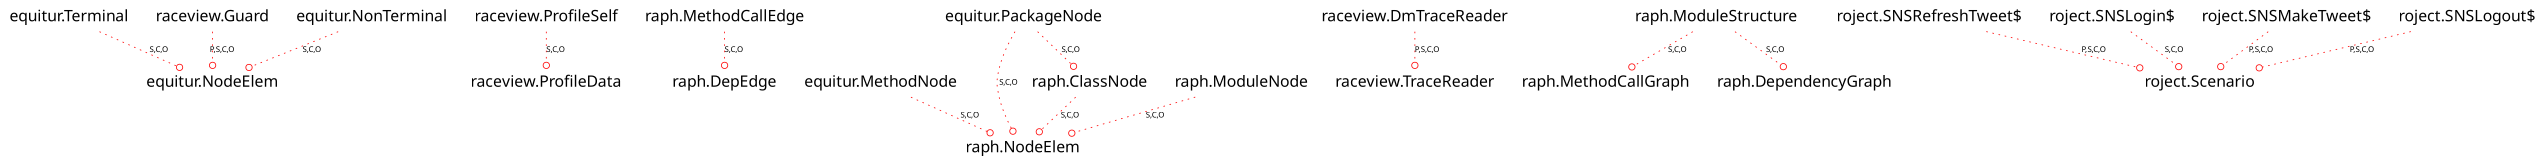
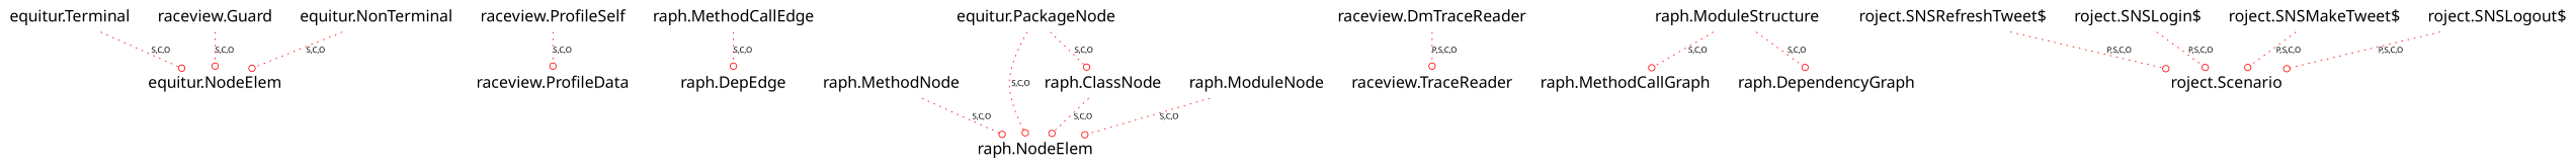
  digraph {
    node [fontname=Skia fontsize=20 shape=plaintext]
    edge [arrowhead=odot color=red fontname=Skia fontsize=10 style=dotted]
    n1 [label="equitur.Terminal"]
    n2 [label="equitur.NodeElem"]
    n3 [label="raceview.ProfileData"]
    n4 [label="raph.DepEdge"]
-   n5 [label="equitur.MethodNode"]
+   n5 [label="raph.MethodNode"]
    n6 [label="raph.NodeElem"]
    n7 [label="raceview.DmTraceReader"]
    n8 [label="raceview.TraceReader"]
    n9 [label="raph.MethodCallGraph"]
    n10 [label="raph.MethodCallEdge"]
    n11 [label="roject.SNSRefreshTweet$"]
    n12 [label="roject.Scenario"]
    n13 [label="equitur.PackageNode"]
    n14 [label="raph.ClassNode"]
    n15 [label="raph.ModuleStructure"]
    n16 [label="raph.DependencyGraph"]
    n17 [label="roject.SNSLogin$"]
    n18 [label="raph.ModuleNode"]
    n19 [label="roject.SNSMakeTweet$"]
    n20 [label="roject.SNSLogout$"]
    n21 [label="raceview.Guard"]
    n22 [label="raceview.ProfileSelf"]
    n23 [label="equitur.NonTerminal"]
    n1 -> n2 [label="S,C,O"]
    n5 -> n6 [label="S,C,O"]
    n7 -> n8 [label="P,S,C,O"]
    n10 -> n4 [label="S,C,O"]
    n11 -> n12 [label="P,S,C,O"]
    n13 -> n6 [label="S,C,O"]
    n13 -> n14 [label="S,C,O"]
    n14 -> n6 [label="S,C,O"]
    n15 -> n9 [label="S,C,O"]
    n15 -> n16 [label="S,C,O"]
-   n17 -> n12 [label="S,C,O"]
+   n17 -> n12 [label="P,S,C,O"]
    n18 -> n6 [label="S,C,O"]
    n19 -> n12 [label="P,S,C,O"]
    n20 -> n12 [label="P,S,C,O"]
-   n21 -> n2 [label="P,S,C,O"]
+   n21 -> n2 [label="S,C,O"]
    n22 -> n3 [label="S,C,O"]
    n23 -> n2 [label="S,C,O"]
  }
